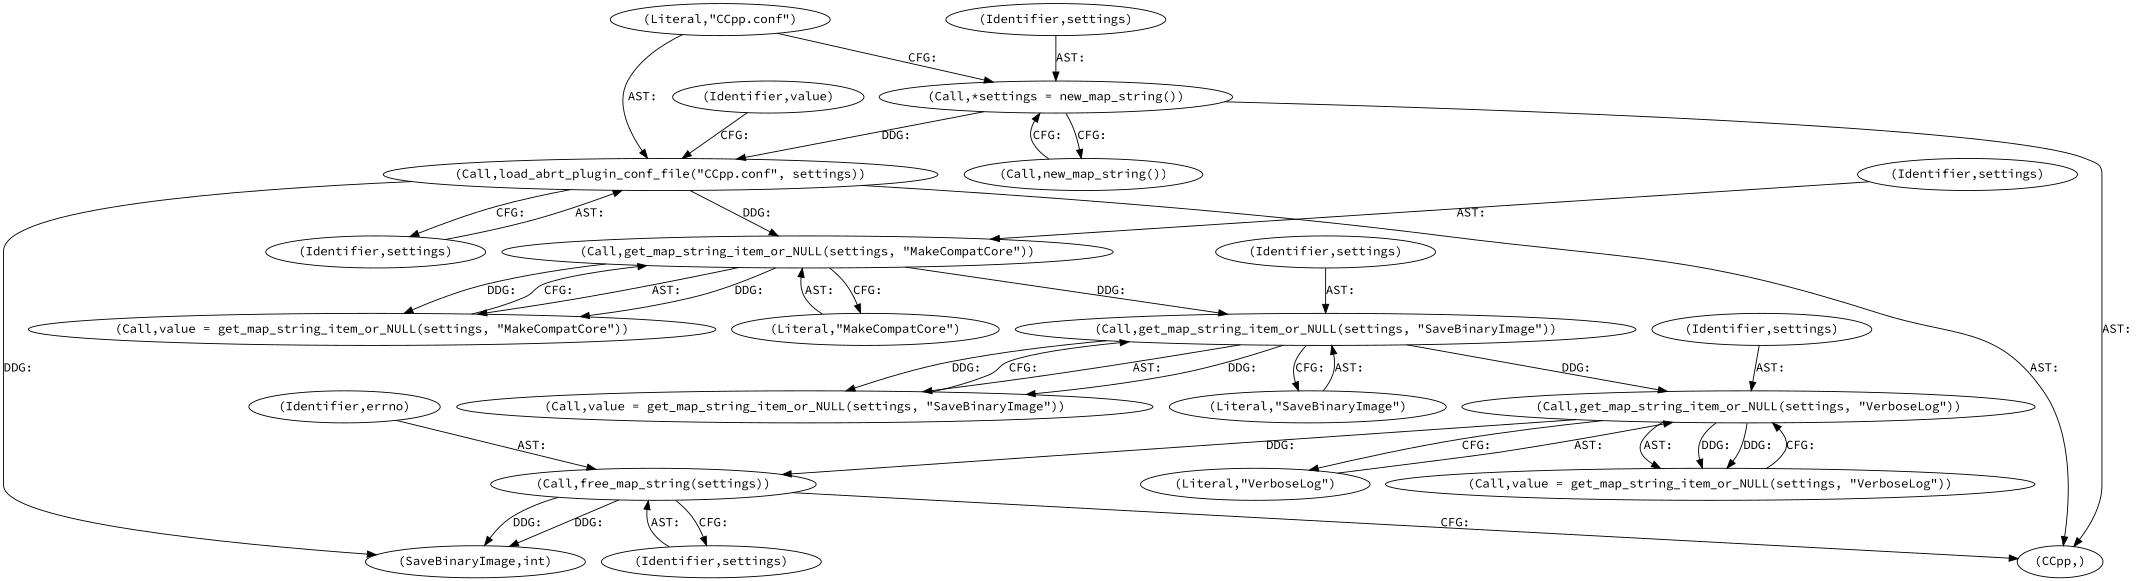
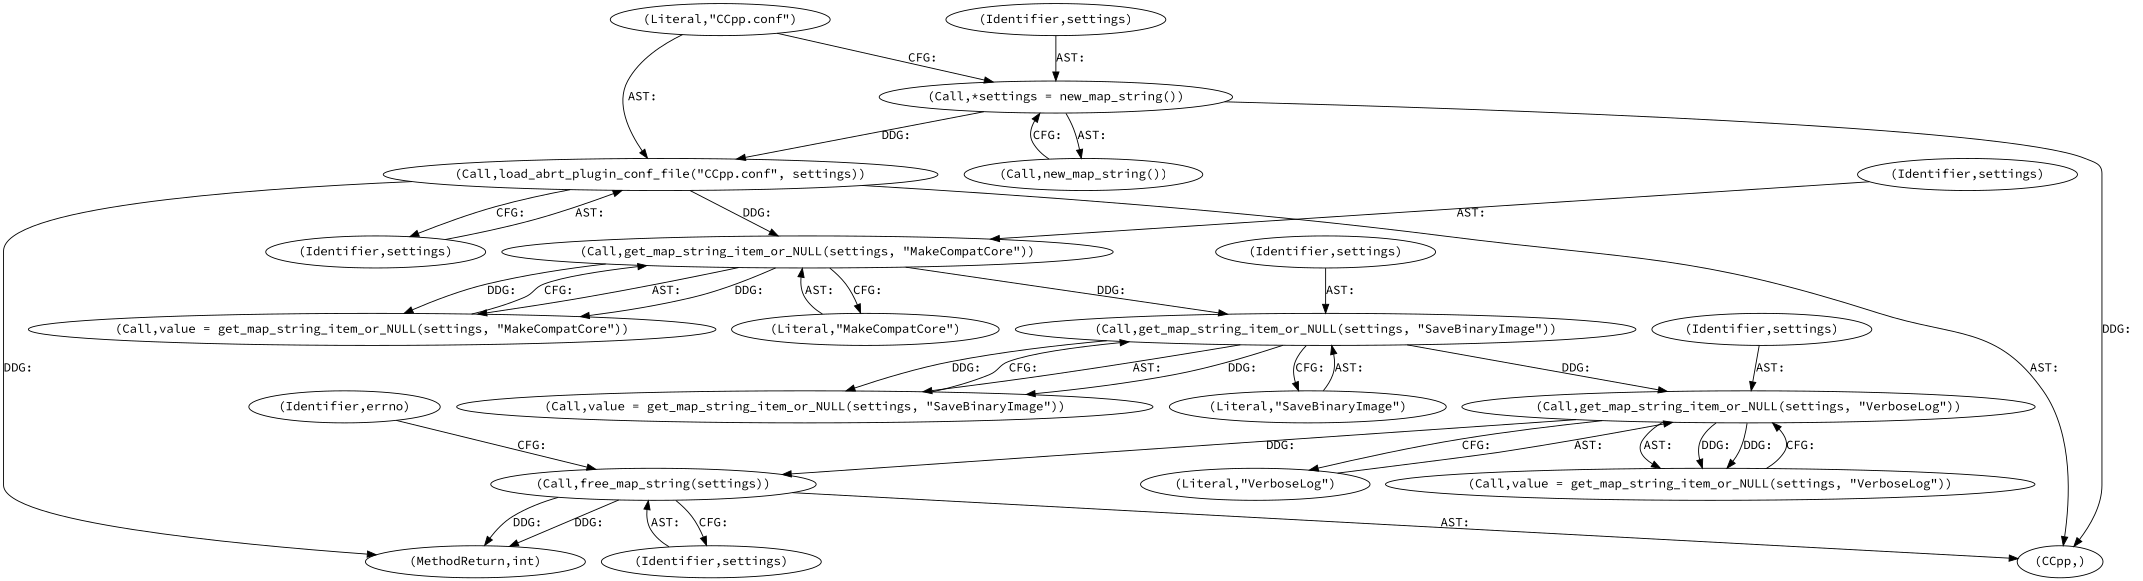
  digraph {
    fontname="Source Code Pro"
    node [fontname="Source Code Pro"]
    edge [fontname="Source Code Pro"]
    n1 [label="(Call,free_map_string(settings))"]
    n2 [label="(Identifier,settings)"]
-   n3 [label="(SaveBinaryImage,int)"]
+   n3 [label="(MethodReturn,int)"]
    n4 [label="(CCpp,)"]
    n5 [label="(Call,get_map_string_item_or_NULL(settings, \"VerboseLog\"))"]
    n6 [label="(Call,value = get_map_string_item_or_NULL(settings, \"VerboseLog\"))"]
    n7 [label="(Literal,\"VerboseLog\")"]
    n8 [label="(Call,get_map_string_item_or_NULL(settings, \"SaveBinaryImage\"))"]
    n9 [label="(Literal,\"SaveBinaryImage\")"]
    n10 [label="(Call,value = get_map_string_item_or_NULL(settings, \"SaveBinaryImage\"))"]
    n11 [label="(Call,get_map_string_item_or_NULL(settings, \"MakeCompatCore\"))"]
    n12 [label="(Literal,\"MakeCompatCore\")"]
    n13 [label="(Call,value = get_map_string_item_or_NULL(settings, \"MakeCompatCore\"))"]
    n14 [label="(Call,load_abrt_plugin_conf_file(\"CCpp.conf\", settings))"]
    n15 [label="(Identifier,settings)"]
    n16 [label="(Call,*settings = new_map_string())"]
    n17 [label="(Call,new_map_string())"]
    n18 [label="(Identifier,settings)"]
    n19 [label="(Literal,\"CCpp.conf\")"]
-   n20 [label="(Identifier,value)"]
    n21 [label="(Identifier,settings)"]
    n22 [label="(Identifier,settings)"]
    n23 [label="(Identifier,errno)"]
    n24 [label="(Identifier,settings)"]
    n1 -> n2 [label="CFG: "]
    n1 -> n3 [label="DDG: "]
    n1 -> n3 [label="DDG: "]
-   n1 -> n4 [label="CFG: "]
+   n1 -> n4 [label="AST: "]
    n2 -> n1 [label="AST: "]
    n5 -> n1 [label="DDG: "]
    n5 -> n6 [label="AST: "]
    n5 -> n6 [label="DDG: "]
    n5 -> n6 [label="DDG: "]
    n5 -> n7 [label="CFG: "]
    n6 -> n5 [label="CFG: "]
    n7 -> n5 [label="AST: "]
    n8 -> n5 [label="DDG: "]
    n8 -> n9 [label="CFG: "]
    n8 -> n10 [label="AST: "]
    n8 -> n10 [label="DDG: "]
    n8 -> n10 [label="DDG: "]
    n9 -> n8 [label="AST: "]
    n10 -> n8 [label="CFG: "]
    n11 -> n8 [label="DDG: "]
    n11 -> n12 [label="CFG: "]
    n11 -> n13 [label="AST: "]
    n11 -> n13 [label="DDG: "]
    n11 -> n13 [label="DDG: "]
    n12 -> n11 [label="AST: "]
    n13 -> n11 [label="CFG: "]
    n14 -> n3 [label="DDG: "]
    n14 -> n4 [label="AST: "]
    n14 -> n11 [label="DDG: "]
    n14 -> n15 [label="CFG: "]
    n15 -> n14 [label="AST: "]
-   n16 -> n4 [label="AST: "]
+   n16 -> n4 [label="DDG: "]
    n16 -> n14 [label="DDG: "]
-   n16 -> n17 [label="CFG: "]
+   n16 -> n17 [label="AST: "]
    n17 -> n16 [label="CFG: "]
    n18 -> n16 [label="AST: "]
    n19 -> n14 [label="AST: "]
    n19 -> n16 [label="CFG: "]
-   n20 -> n14 [label="CFG: "]
    n21 -> n5 [label="AST: "]
    n22 -> n11 [label="AST: "]
-   n23 -> n1 [label="AST: "]
+   n23 -> n1 [label="CFG: "]
    n24 -> n8 [label="AST: "]
  }
